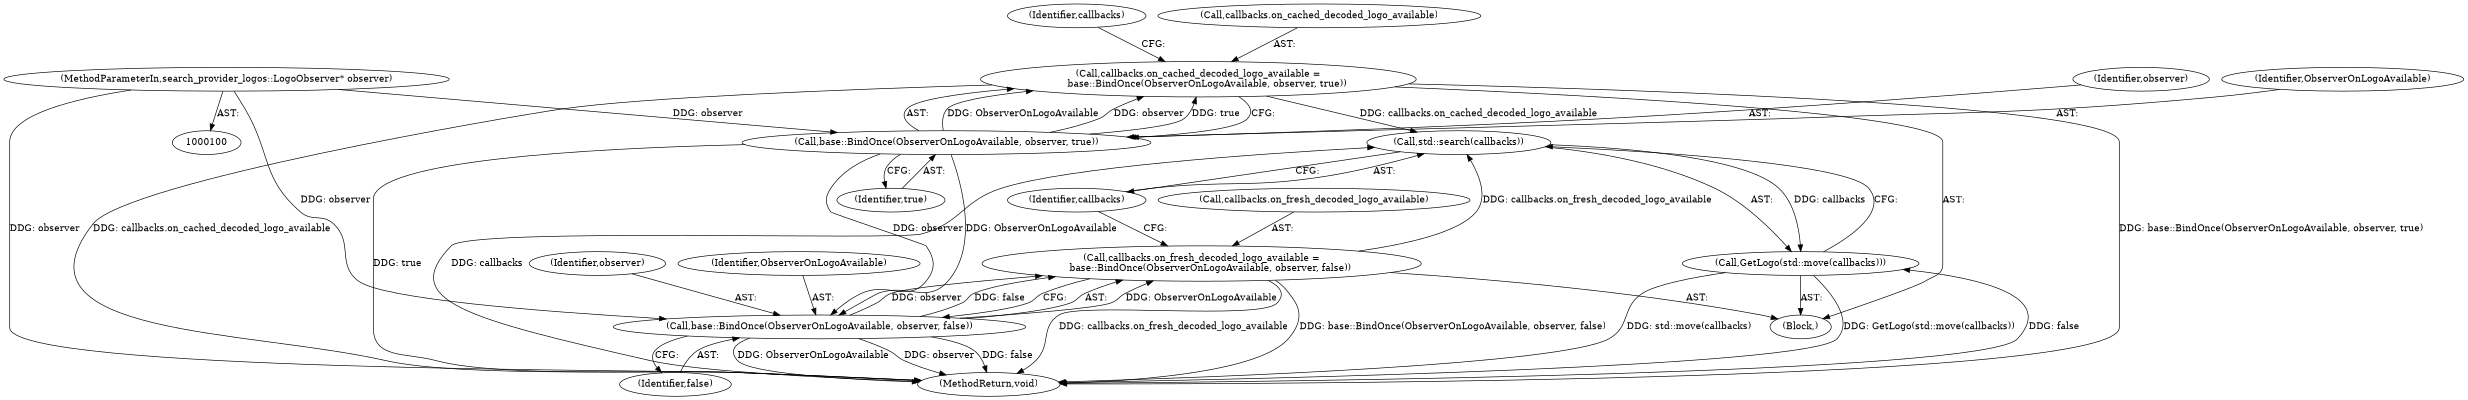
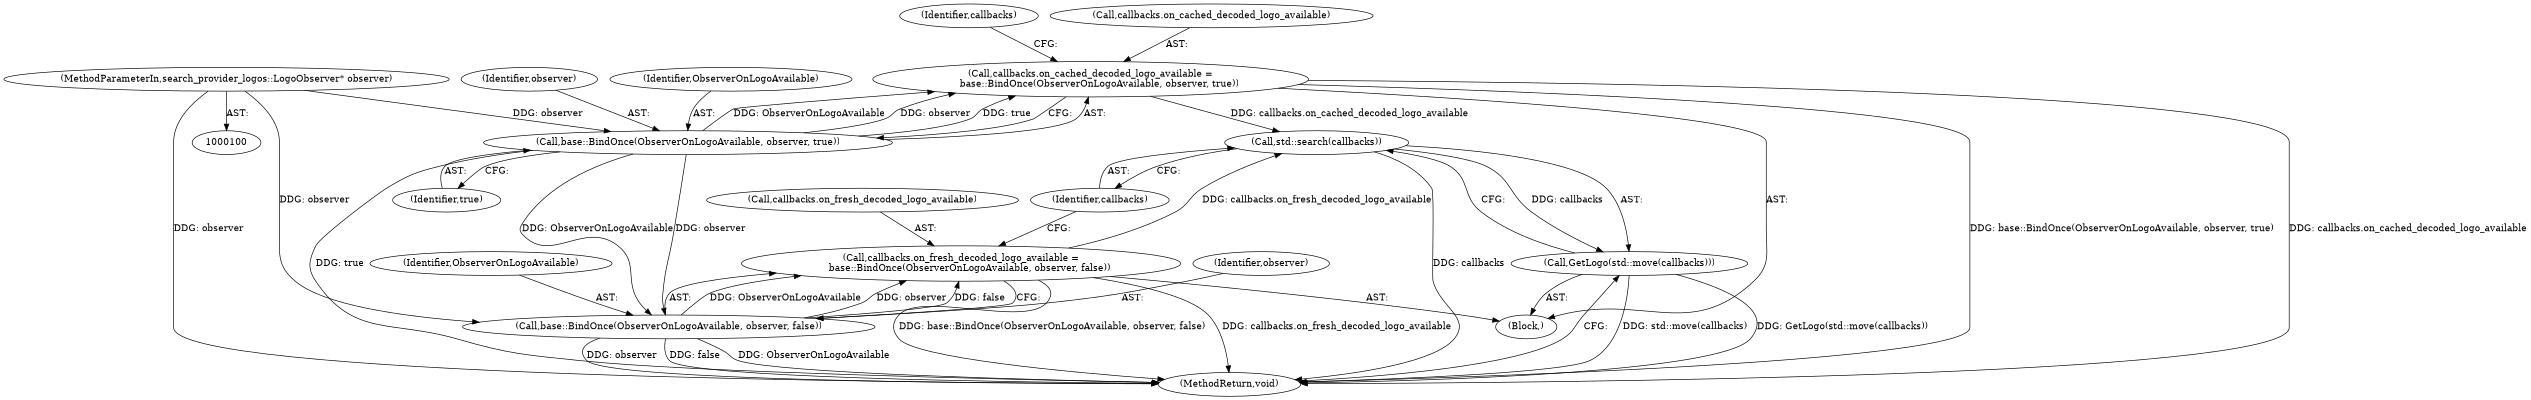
  digraph {
    n1 [label="(Call,std::search(callbacks))"]
    n2 [label="(Call,GetLogo(std::move(callbacks)))"]
    n3 [label="(Identifier,callbacks)"]
    n4 [label="(MethodReturn,void)"]
    n5 [label="(Block,)"]
    n6 [label="(Call,callbacks.on_fresh_decoded_logo_available =\n      base::BindOnce(ObserverOnLogoAvailable, observer, false))"]
    n7 [label="(Call,callbacks.on_cached_decoded_logo_available =\n      base::BindOnce(ObserverOnLogoAvailable, observer, true))"]
    n8 [label="(Call,base::BindOnce(ObserverOnLogoAvailable, observer, true))"]
    n9 [label="(Call,base::BindOnce(ObserverOnLogoAvailable, observer, false))"]
    n10 [label="(Identifier,true)"]
-   n11 [label="(Identifier,false)"]
    n12 [label="(MethodParameterIn,search_provider_logos::LogoObserver* observer)"]
    1000100
    n14 [label="(Identifier,observer)"]
    n15 [label="(Identifier,callbacks)"]
    n16 [label="(Identifier,ObserverOnLogoAvailable)"]
    n17 [label="(Identifier,ObserverOnLogoAvailable)"]
    n18 [label="(Call,callbacks.on_cached_decoded_logo_available)"]
    n19 [label="(Identifier,observer)"]
    n20 [label="(Call,callbacks.on_fresh_decoded_logo_available)"]
    n1 -> n2 [label="AST: "]
    n1 -> n2 [label="DDG: callbacks"]
    n1 -> n3 [label="CFG: "]
-   n4 -> n1 [label="DDG: callbacks"]
+   n1 -> n4 [label="DDG: callbacks"]
    n2 -> n1 [label="CFG: "]
    n2 -> n4 [label="DDG: std::move(callbacks)"]
    n2 -> n4 [label="DDG: GetLogo(std::move(callbacks))"]
    n2 -> n5 [label="AST: "]
    n3 -> n1 [label="AST: "]
    n3 -> n6 [label="CFG: "]
-   n4 -> n2 [label="DDG: false"]
+   n4 -> n2 [label="CFG: "]
    n6 -> n1 [label="DDG: callbacks.on_fresh_decoded_logo_available"]
    n6 -> n4 [label="DDG: callbacks.on_fresh_decoded_logo_available"]
    n6 -> n4 [label="DDG: base::BindOnce(ObserverOnLogoAvailable, observer, false)"]
    n6 -> n5 [label="AST: "]
    n6 -> n9 [label="CFG: "]
    n7 -> n1 [label="DDG: callbacks.on_cached_decoded_logo_available"]
    n7 -> n4 [label="DDG: base::BindOnce(ObserverOnLogoAvailable, observer, true)"]
    n7 -> n4 [label="DDG: callbacks.on_cached_decoded_logo_available"]
    n7 -> n5 [label="AST: "]
    n7 -> n8 [label="CFG: "]
    n8 -> n4 [label="DDG: true"]
    n8 -> n7 [label="AST: "]
    n8 -> n7 [label="DDG: ObserverOnLogoAvailable"]
    n8 -> n7 [label="DDG: observer"]
    n8 -> n7 [label="DDG: true"]
    n8 -> n9 [label="DDG: ObserverOnLogoAvailable"]
    n8 -> n9 [label="DDG: observer"]
    n8 -> n10 [label="CFG: "]
    n9 -> n4 [label="DDG: ObserverOnLogoAvailable"]
    n9 -> n4 [label="DDG: observer"]
    n9 -> n4 [label="DDG: false"]
    n9 -> n6 [label="AST: "]
    n9 -> n6 [label="DDG: ObserverOnLogoAvailable"]
    n9 -> n6 [label="DDG: observer"]
    n9 -> n6 [label="DDG: false"]
-   n9 -> n11 [label="CFG: "]
    n10 -> n8 [label="AST: "]
-   n11 -> n9 [label="AST: "]
    n12 -> n4 [label="DDG: observer"]
    n12 -> n8 [label="DDG: observer"]
    n12 -> n9 [label="DDG: observer"]
    n12 -> 1000100 [label="AST: "]
    n14 -> n9 [label="AST: "]
    n15 -> n7 [label="CFG: "]
    n16 -> n8 [label="AST: "]
    n17 -> n9 [label="AST: "]
    n18 -> n7 [label="AST: "]
    n19 -> n8 [label="AST: "]
    n20 -> n6 [label="AST: "]
  }
